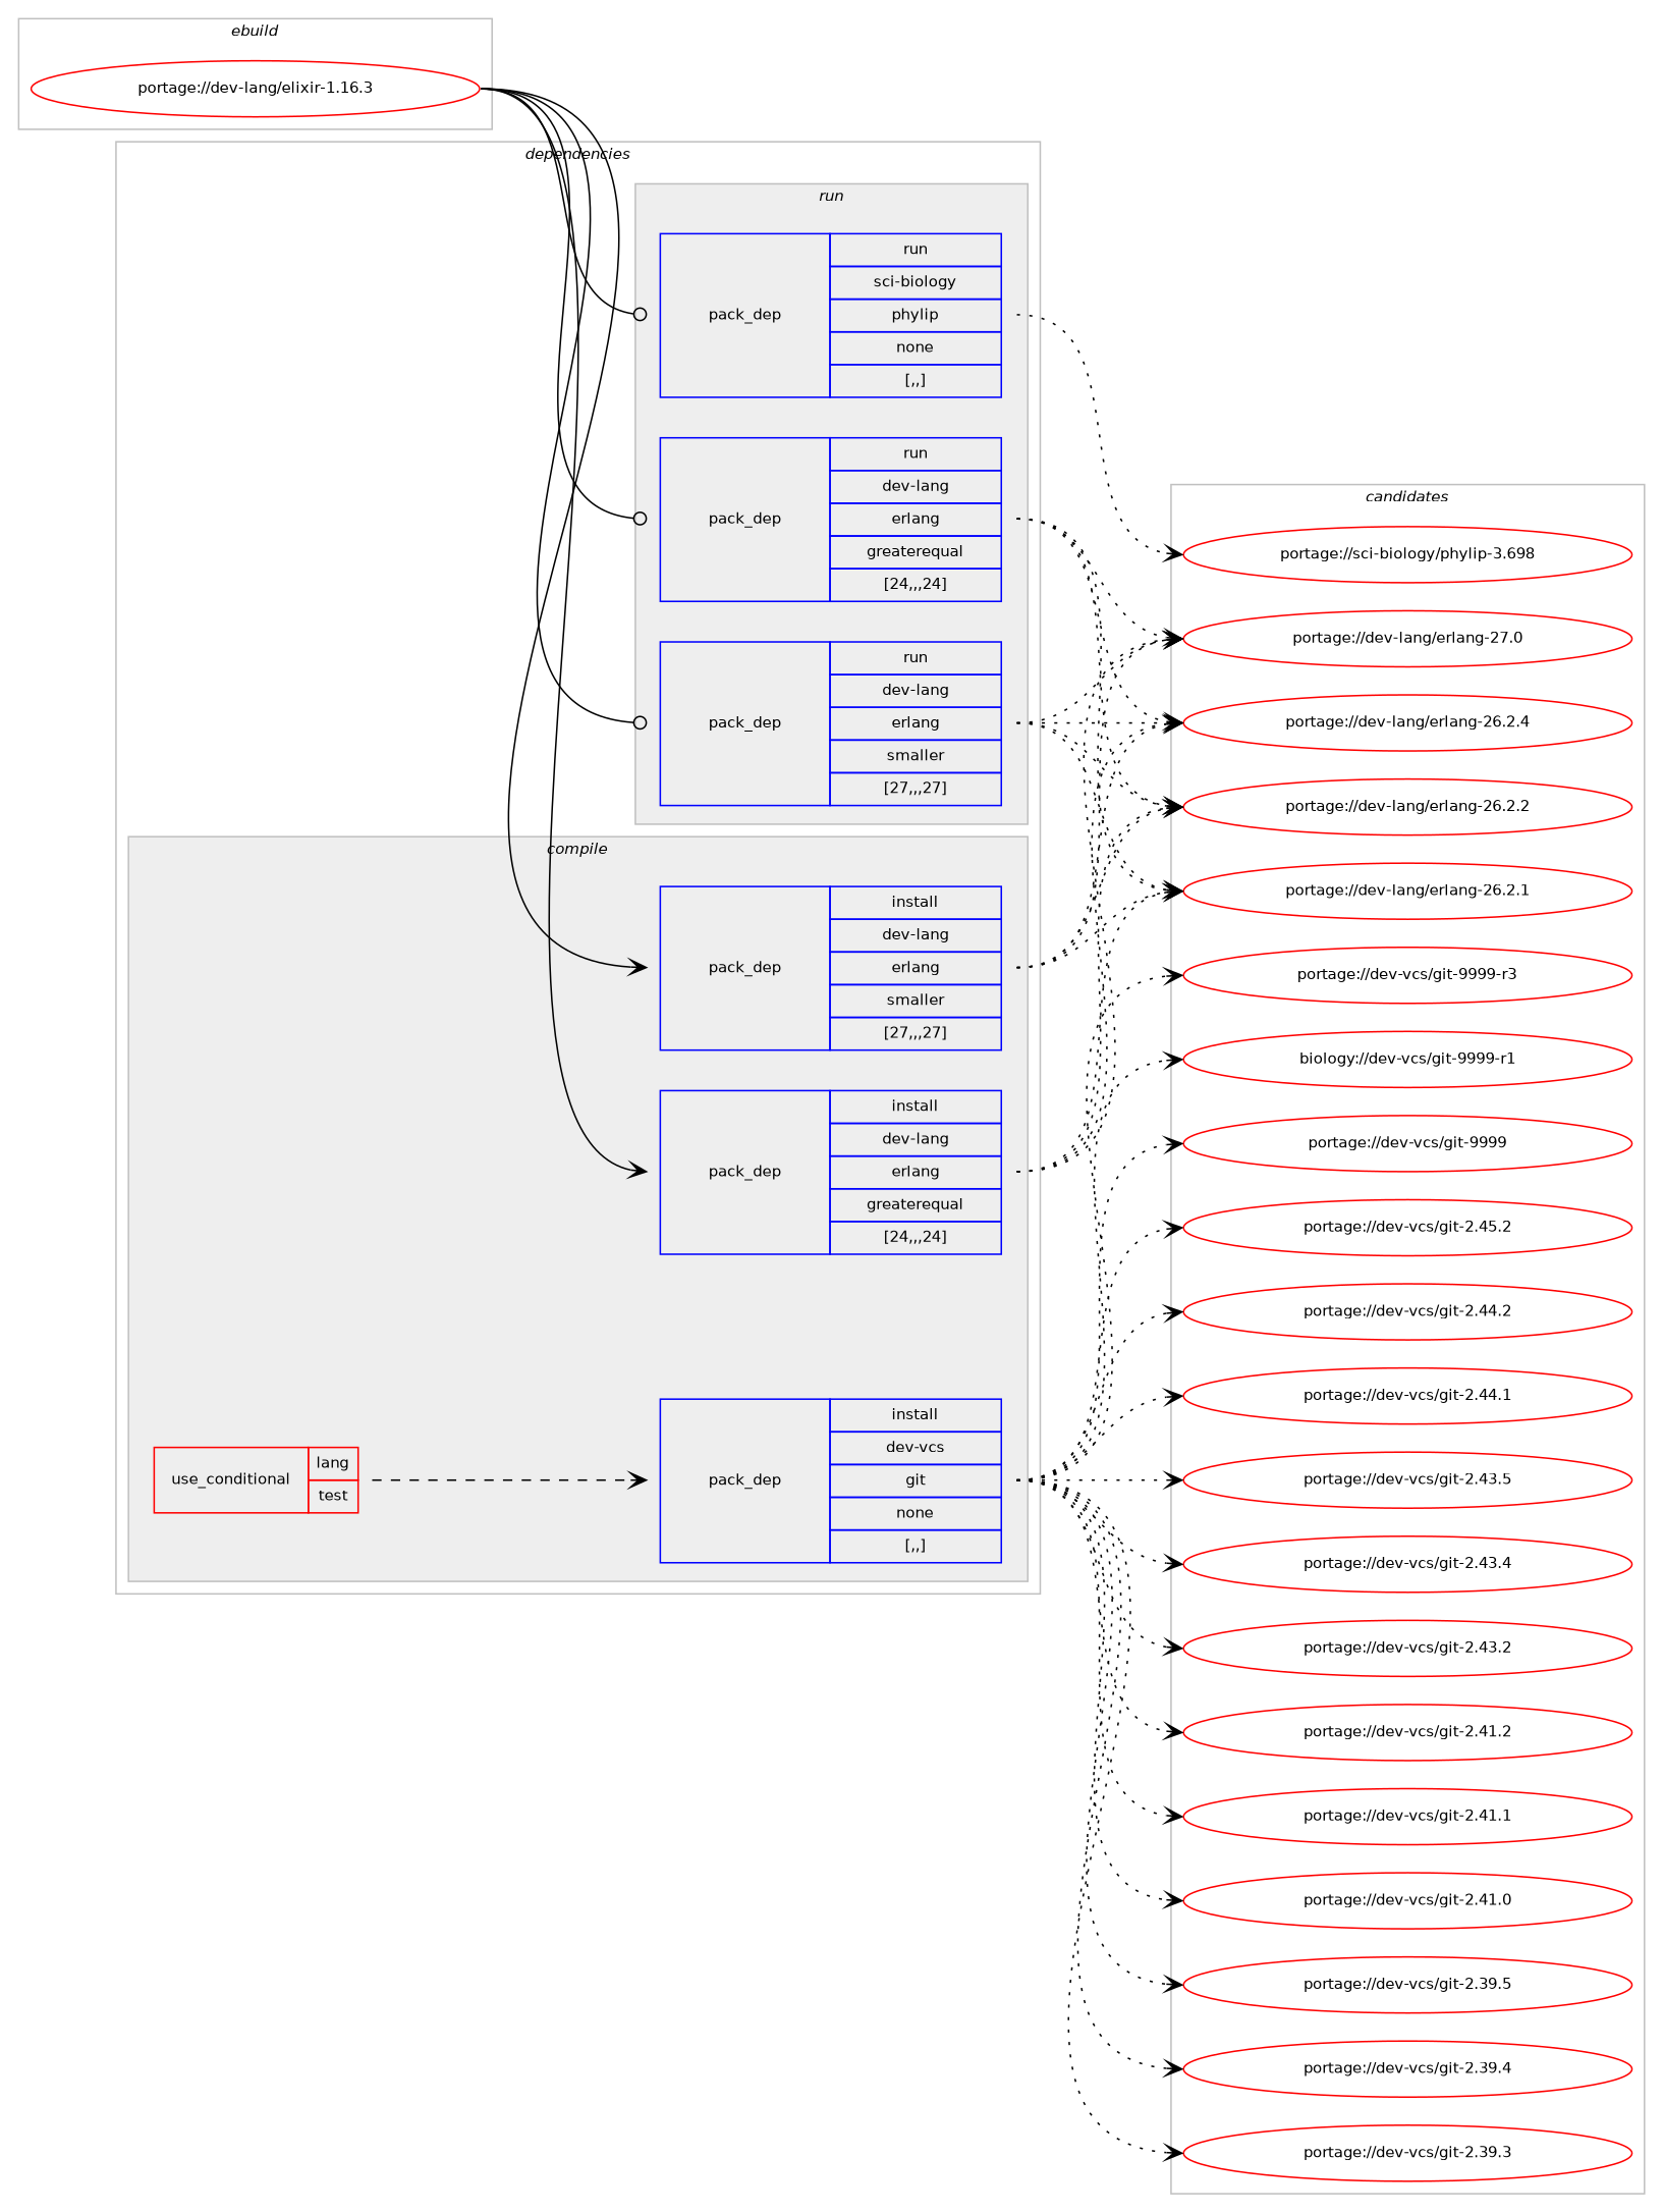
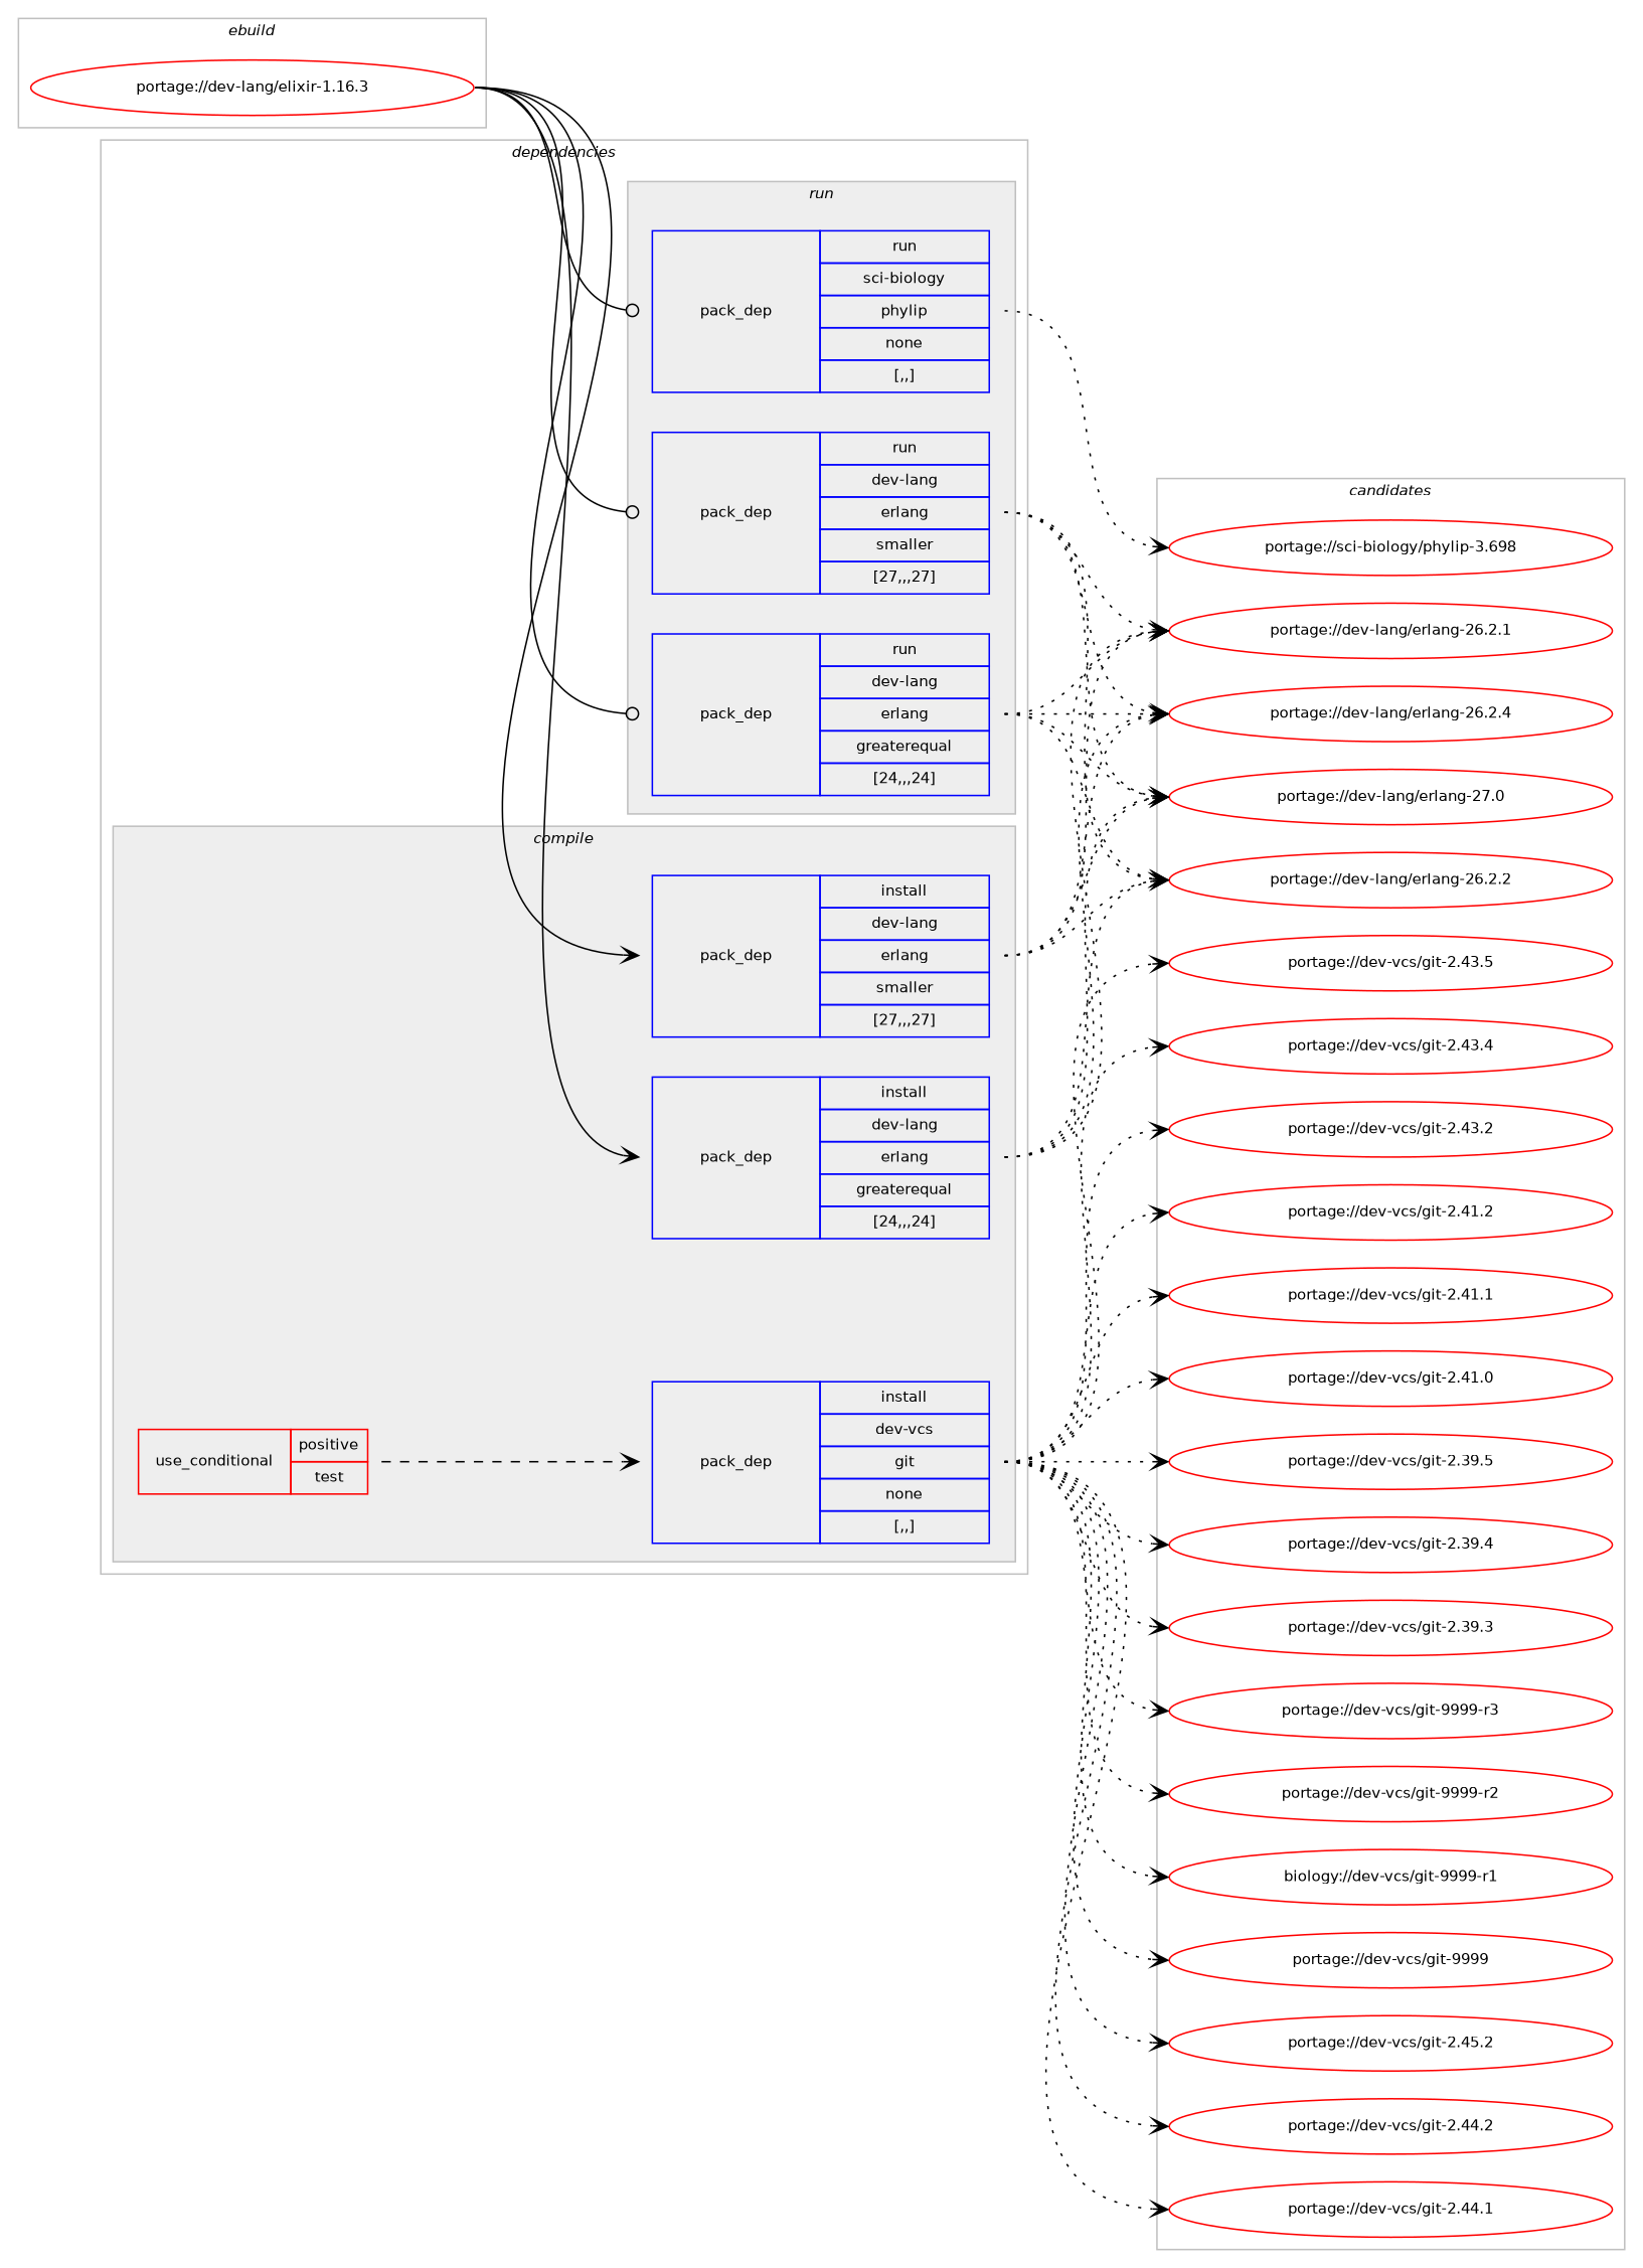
  digraph {
    compound=true
    concentrate=true
    fontname=Helvetica
    fontsize=10
    newrank=true
    rankdir=LR
    ranksep=1.5
    node [color=red fontname=Helvetica fontsize=10]
    edge [arrowhead=vee headport=w style=dotted tailport=e weight=100]
    n1 [label="portage://dev-lang/elixir-1.16.3" width=4]
    n2 [color=blue label=<<TABLE BORDER="0" CELLBORDER="1" CELLSPACING="0" CELLPADDING="4" WIDTH="220"><TR><TD ROWSPAN="6" CELLPADDING="30">pack_dep</TD></TR><TR><TD WIDTH="110">install</TD></TR><TR><TD>dev-vcs</TD></TR><TR><TD>git</TD></TR><TR><TD>none</TD></TR><TR><TD>[,,]</TD></TR></TABLE>> shape=none]
-   n3 [label=<<TABLE BORDER="0" CELLBORDER="1" CELLSPACING="0" CELLPADDING="4"><TR><TD ROWSPAN="3" CELLPADDING="10">use_conditional</TD></TR><TR><TD>lang</TD></TR><TR><TD>test</TD></TR></TABLE>> shape=none]
+   n3 [label=<<TABLE BORDER="0" CELLBORDER="1" CELLSPACING="0" CELLPADDING="4"><TR><TD ROWSPAN="3" CELLPADDING="10">use_conditional</TD></TR><TR><TD>positive</TD></TR><TR><TD>test</TD></TR></TABLE>> shape=none]
    n4 [color=blue label=<<TABLE BORDER="0" CELLBORDER="1" CELLSPACING="0" CELLPADDING="4" WIDTH="220"><TR><TD ROWSPAN="6" CELLPADDING="30">pack_dep</TD></TR><TR><TD WIDTH="110">install</TD></TR><TR><TD>dev-lang</TD></TR><TR><TD>erlang</TD></TR><TR><TD>greaterequal</TD></TR><TR><TD>[24,,,24]</TD></TR></TABLE>> shape=none]
    n5 [color=blue label=<<TABLE BORDER="0" CELLBORDER="1" CELLSPACING="0" CELLPADDING="4" WIDTH="220"><TR><TD ROWSPAN="6" CELLPADDING="30">pack_dep</TD></TR><TR><TD WIDTH="110">install</TD></TR><TR><TD>dev-lang</TD></TR><TR><TD>erlang</TD></TR><TR><TD>smaller</TD></TR><TR><TD>[27,,,27]</TD></TR></TABLE>> shape=none]
    n6 [color=blue label=<<TABLE BORDER="0" CELLBORDER="1" CELLSPACING="0" CELLPADDING="4" WIDTH="220"><TR><TD ROWSPAN="6" CELLPADDING="30">pack_dep</TD></TR><TR><TD WIDTH="110">run</TD></TR><TR><TD>dev-lang</TD></TR><TR><TD>erlang</TD></TR><TR><TD>greaterequal</TD></TR><TR><TD>[24,,,24]</TD></TR></TABLE>> shape=none]
    n7 [color=blue label=<<TABLE BORDER="0" CELLBORDER="1" CELLSPACING="0" CELLPADDING="4" WIDTH="220"><TR><TD ROWSPAN="6" CELLPADDING="30">pack_dep</TD></TR><TR><TD WIDTH="110">run</TD></TR><TR><TD>dev-lang</TD></TR><TR><TD>erlang</TD></TR><TR><TD>smaller</TD></TR><TR><TD>[27,,,27]</TD></TR></TABLE>> shape=none]
    n8 [color=blue label=<<TABLE BORDER="0" CELLBORDER="1" CELLSPACING="0" CELLPADDING="4" WIDTH="220"><TR><TD ROWSPAN="6" CELLPADDING="30">pack_dep</TD></TR><TR><TD WIDTH="110">run</TD></TR><TR><TD>sci-biology</TD></TR><TR><TD>phylip</TD></TR><TR><TD>none</TD></TR><TR><TD>[,,]</TD></TR></TABLE>> shape=none]
    n9 [label="portage://dev-vcs/git-9999-r3" width=4]
+   n10 [label="portage://dev-vcs/git-9999-r2" width=4]
    n11 [label="biology://dev-vcs/git-9999-r1" width=4]
    n12 [label="portage://dev-vcs/git-9999" width=4]
    n13 [label="portage://dev-vcs/git-2.45.2" width=4]
    n14 [label="portage://dev-vcs/git-2.44.2" width=4]
    n15 [label="portage://dev-vcs/git-2.44.1" width=4]
    n16 [label="portage://dev-vcs/git-2.43.5" width=4]
    n17 [label="portage://dev-vcs/git-2.43.4" width=4]
    n18 [label="portage://dev-vcs/git-2.43.2" width=4]
    n19 [label="portage://dev-vcs/git-2.41.2" width=4]
    n20 [label="portage://dev-vcs/git-2.41.1" width=4]
    n21 [label="portage://dev-vcs/git-2.41.0" width=4]
    n22 [label="portage://dev-vcs/git-2.39.5" width=4]
    n23 [label="portage://dev-vcs/git-2.39.4" width=4]
    n24 [label="portage://dev-vcs/git-2.39.3" width=4]
    n25 [label="portage://dev-lang/erlang-27.0" width=4]
    n26 [label="portage://dev-lang/erlang-26.2.4" width=4]
    n27 [label="portage://dev-lang/erlang-26.2.2" width=4]
    n28 [label="portage://dev-lang/erlang-26.2.1" width=4]
    n29 [label="portage://sci-biology/phylip-3.698" width=4]
    subgraph cluster_1 {
      color=gray
      label=<<i>ebuild</i>>
      n1
    }
    subgraph cluster_2 {
      color=gray
      label=<<i>dependencies</i>>
      subgraph cluster_3 {
        color=gray
        fillcolor="#eeeeee"
        label=<<i>compile</i>>
        style=filled
        subgraph sub_4 {
          color=gray
          fillcolor="#eeeeee"
          label=<<i>compile</i>>
          style=filled
          n3
          subgraph sub_5 {
            color=gray
            fillcolor="#eeeeee"
            label=<<i>compile</i>>
            style=filled
            n2
          }
        }
        subgraph sub_6 {
          color=gray
          fillcolor="#eeeeee"
          label=<<i>compile</i>>
          style=filled
          n4
        }
        subgraph sub_7 {
          color=gray
          fillcolor="#eeeeee"
          label=<<i>compile</i>>
          style=filled
          n5
        }
      }
      subgraph cluster_8 {
        color=gray
        fillcolor="#eeeeee"
        label=<<i>compile and run</i>>
        style=filled
      }
      subgraph cluster_9 {
        color=gray
        fillcolor="#eeeeee"
        label=<<i>run</i>>
        style=filled
        subgraph sub_10 {
          color=gray
          fillcolor="#eeeeee"
          label=<<i>run</i>>
          style=filled
          n6
        }
        subgraph sub_11 {
          color=gray
          fillcolor="#eeeeee"
          label=<<i>run</i>>
          style=filled
          n7
        }
        subgraph sub_12 {
          color=gray
          fillcolor="#eeeeee"
          label=<<i>run</i>>
          style=filled
          n8
        }
      }
    }
    subgraph cluster_13 {
      color=gray
      label=<<i>candidates</i>>
      rank=same
      subgraph sub_14 {
        color=black
        label=<<i>candidates</i>>
        nodesep=1
        rank=same
        n9
+       n10
        n11
        n12
        n13
        n14
        n15
        n16
        n17
        n18
        n19
        n20
        n21
        n22
        n23
        n24
      }
      subgraph sub_15 {
        color=black
        label=<<i>candidates</i>>
        nodesep=1
        rank=same
        n25
        n26
        n27
        n28
      }
      subgraph sub_16 {
        color=black
        label=<<i>candidates</i>>
        nodesep=1
        rank=same
        n25
        n26
        n27
        n28
      }
      subgraph sub_17 {
        color=black
        label=<<i>candidates</i>>
        nodesep=1
        rank=same
        n25
        n26
        n27
        n28
      }
      subgraph sub_18 {
        color=black
        label=<<i>candidates</i>>
        nodesep=1
        rank=same
        n25
        n26
        n27
        n28
      }
      subgraph sub_19 {
        color=black
        label=<<i>candidates</i>>
        nodesep=1
        rank=same
        n29
      }
    }
    n1 -> n4 [style=solid weight=20]
    n1 -> n5 [style=solid weight=20]
    n1 -> n6 [arrowhead=odot style=solid weight=20]
    n1 -> n7 [arrowhead=odot style=solid weight=20]
    n1 -> n8 [arrowhead=odot style=solid weight=20]
    n2 -> n9
+   n2 -> n10
    n2 -> n11
    n2 -> n12
    n2 -> n13
    n2 -> n14
    n2 -> n15
    n2 -> n16
    n2 -> n17
    n2 -> n18
    n2 -> n19
    n2 -> n20
    n2 -> n21
    n2 -> n22
    n2 -> n23
    n2 -> n24
    n3 -> n2 [style=dashed weight=20]
    n4 -> n25
    n4 -> n26
    n4 -> n27
    n4 -> n28
    n5 -> n25
    n5 -> n26
    n5 -> n27
    n5 -> n28
    n6 -> n25
    n6 -> n26
    n6 -> n27
    n6 -> n28
    n7 -> n25
    n7 -> n26
    n7 -> n27
    n7 -> n28
    n8 -> n29
  }
